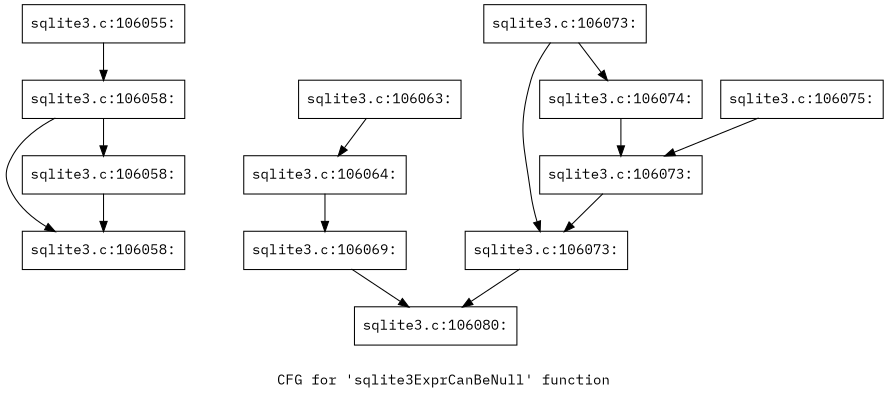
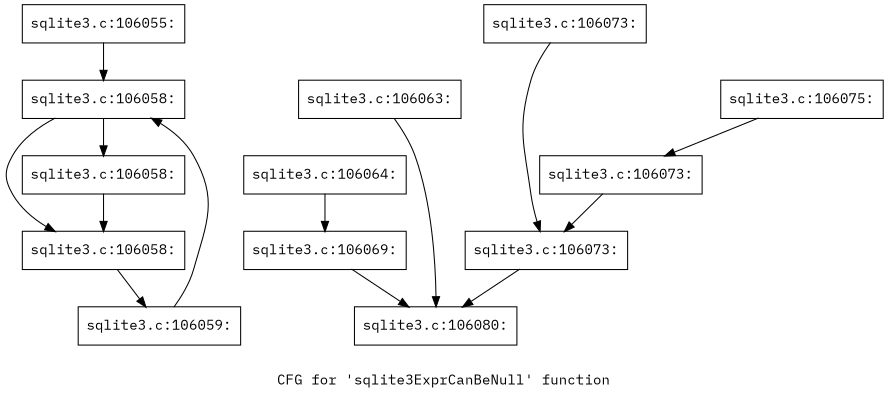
  digraph {
    fontname="IBM Plex Mono"
    label="CFG for 'sqlite3ExprCanBeNull' function"
    node [fontname="IBM Plex Mono" shape=record]
    edge [fontname="IBM Plex Mono"]
    n1 [label="{sqlite3.c:106055:}"]
    n2 [label="{sqlite3.c:106058:}"]
    n3 [label="{sqlite3.c:106058:}"]
    n4 [label="{sqlite3.c:106058:}"]
+   n5 [label="{sqlite3.c:106059:}"]
    n6 [label="{sqlite3.c:106063:}"]
    n7 [label="{sqlite3.c:106064:}"]
    n8 [label="{sqlite3.c:106069:}"]
    n9 [label="{sqlite3.c:106080:}"]
    n10 [label="{sqlite3.c:106073:}"]
    n11 [label="{sqlite3.c:106073:}"]
-   n12 [label="{sqlite3.c:106074:}"]
    n13 [label="{sqlite3.c:106073:}"]
    n14 [label="{sqlite3.c:106075:}"]
    n1 -> n2
    n2 -> n3
    n2 -> n4
+   n3 -> n5
    n4 -> n3
-   n6 -> n7
+   n5 -> n2
+   n6 -> n9
    n7 -> n8
    n8 -> n9
    n10 -> n9
    n11 -> n10
-   n11 -> n12
-   n12 -> n13
    n13 -> n10
    n14 -> n13
  }
